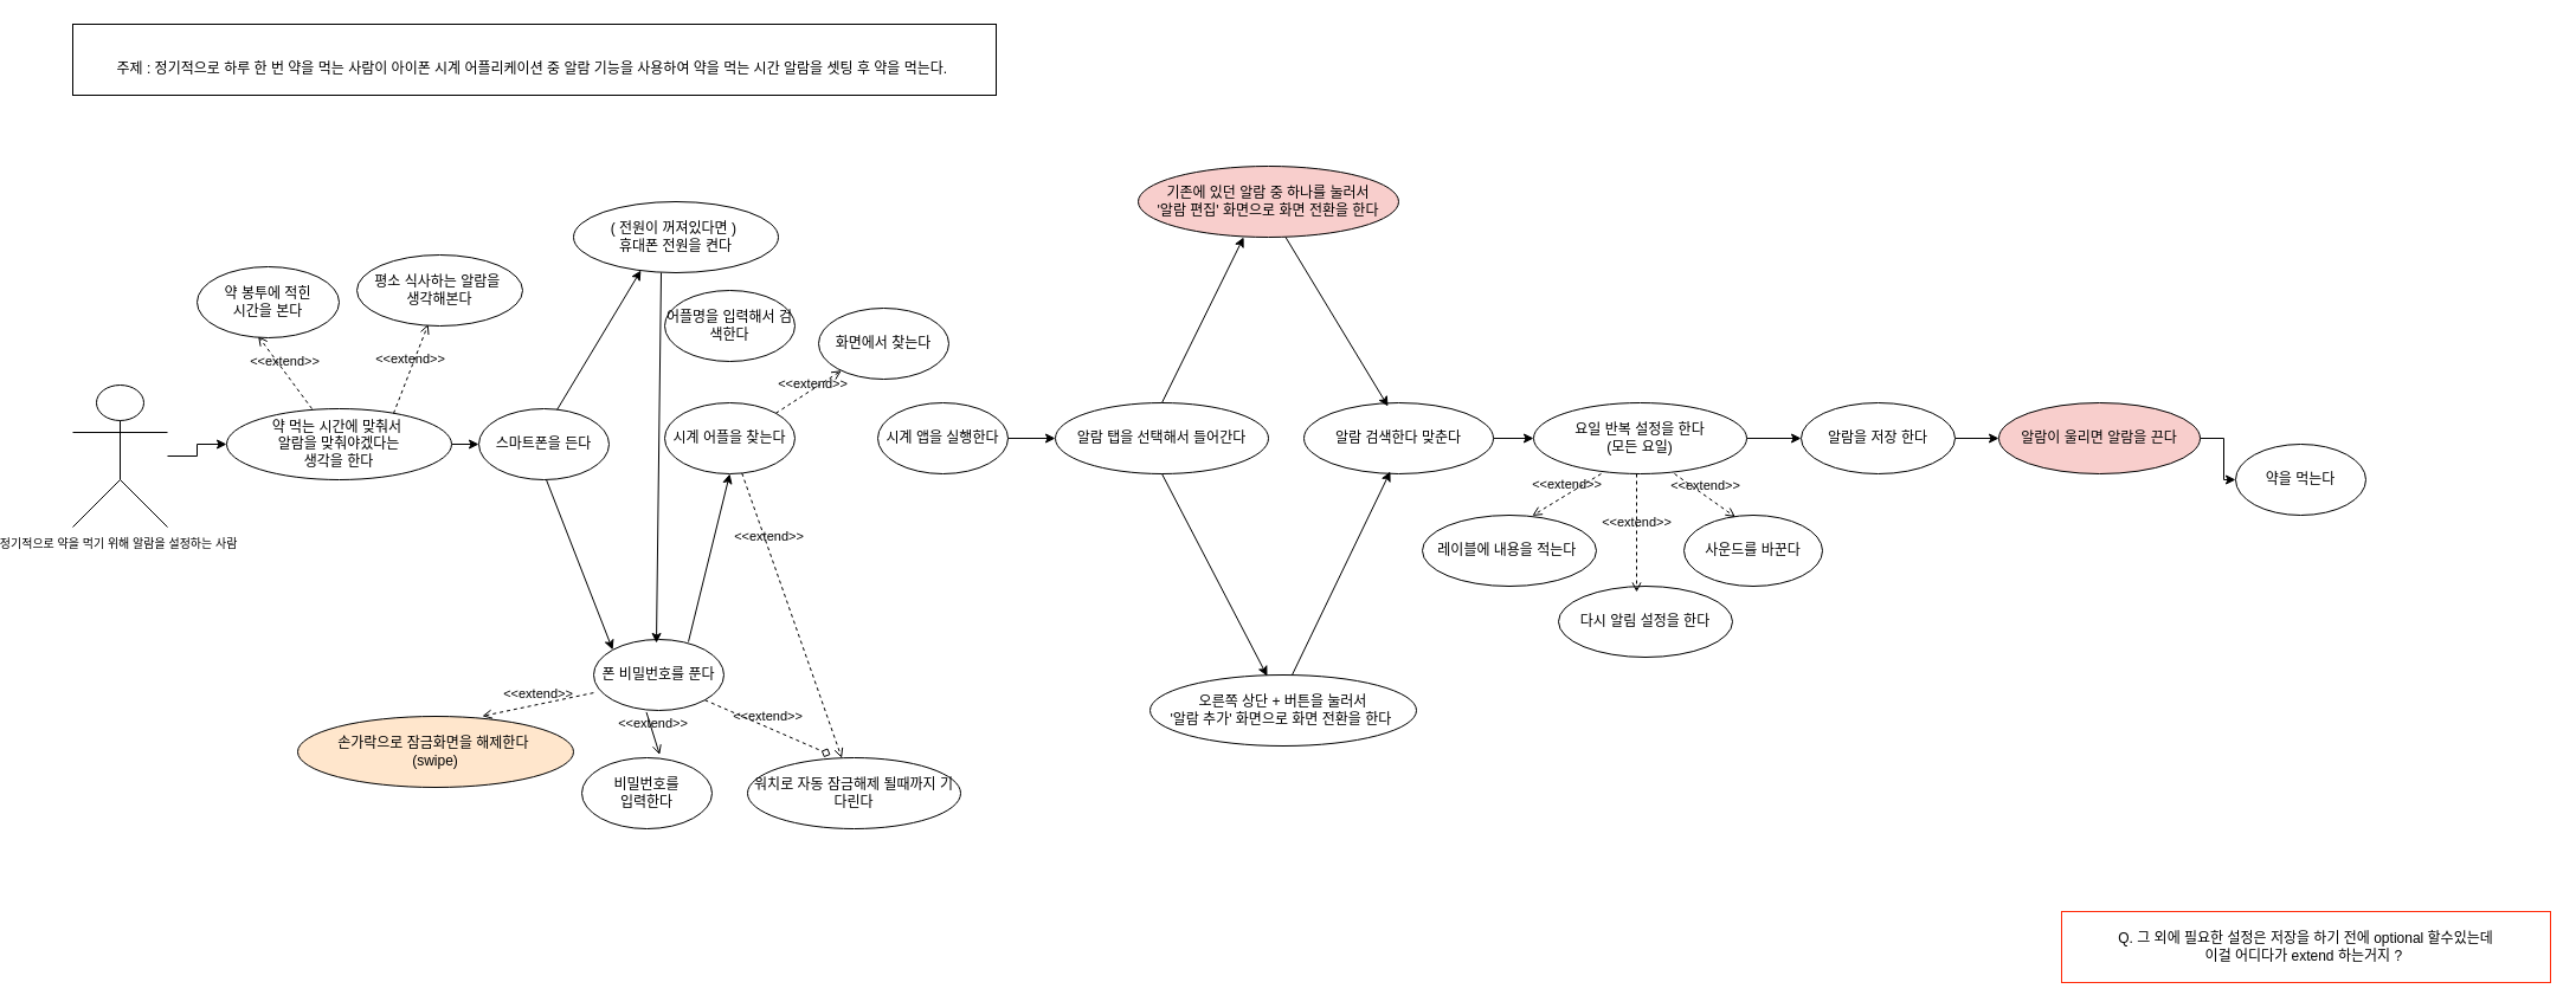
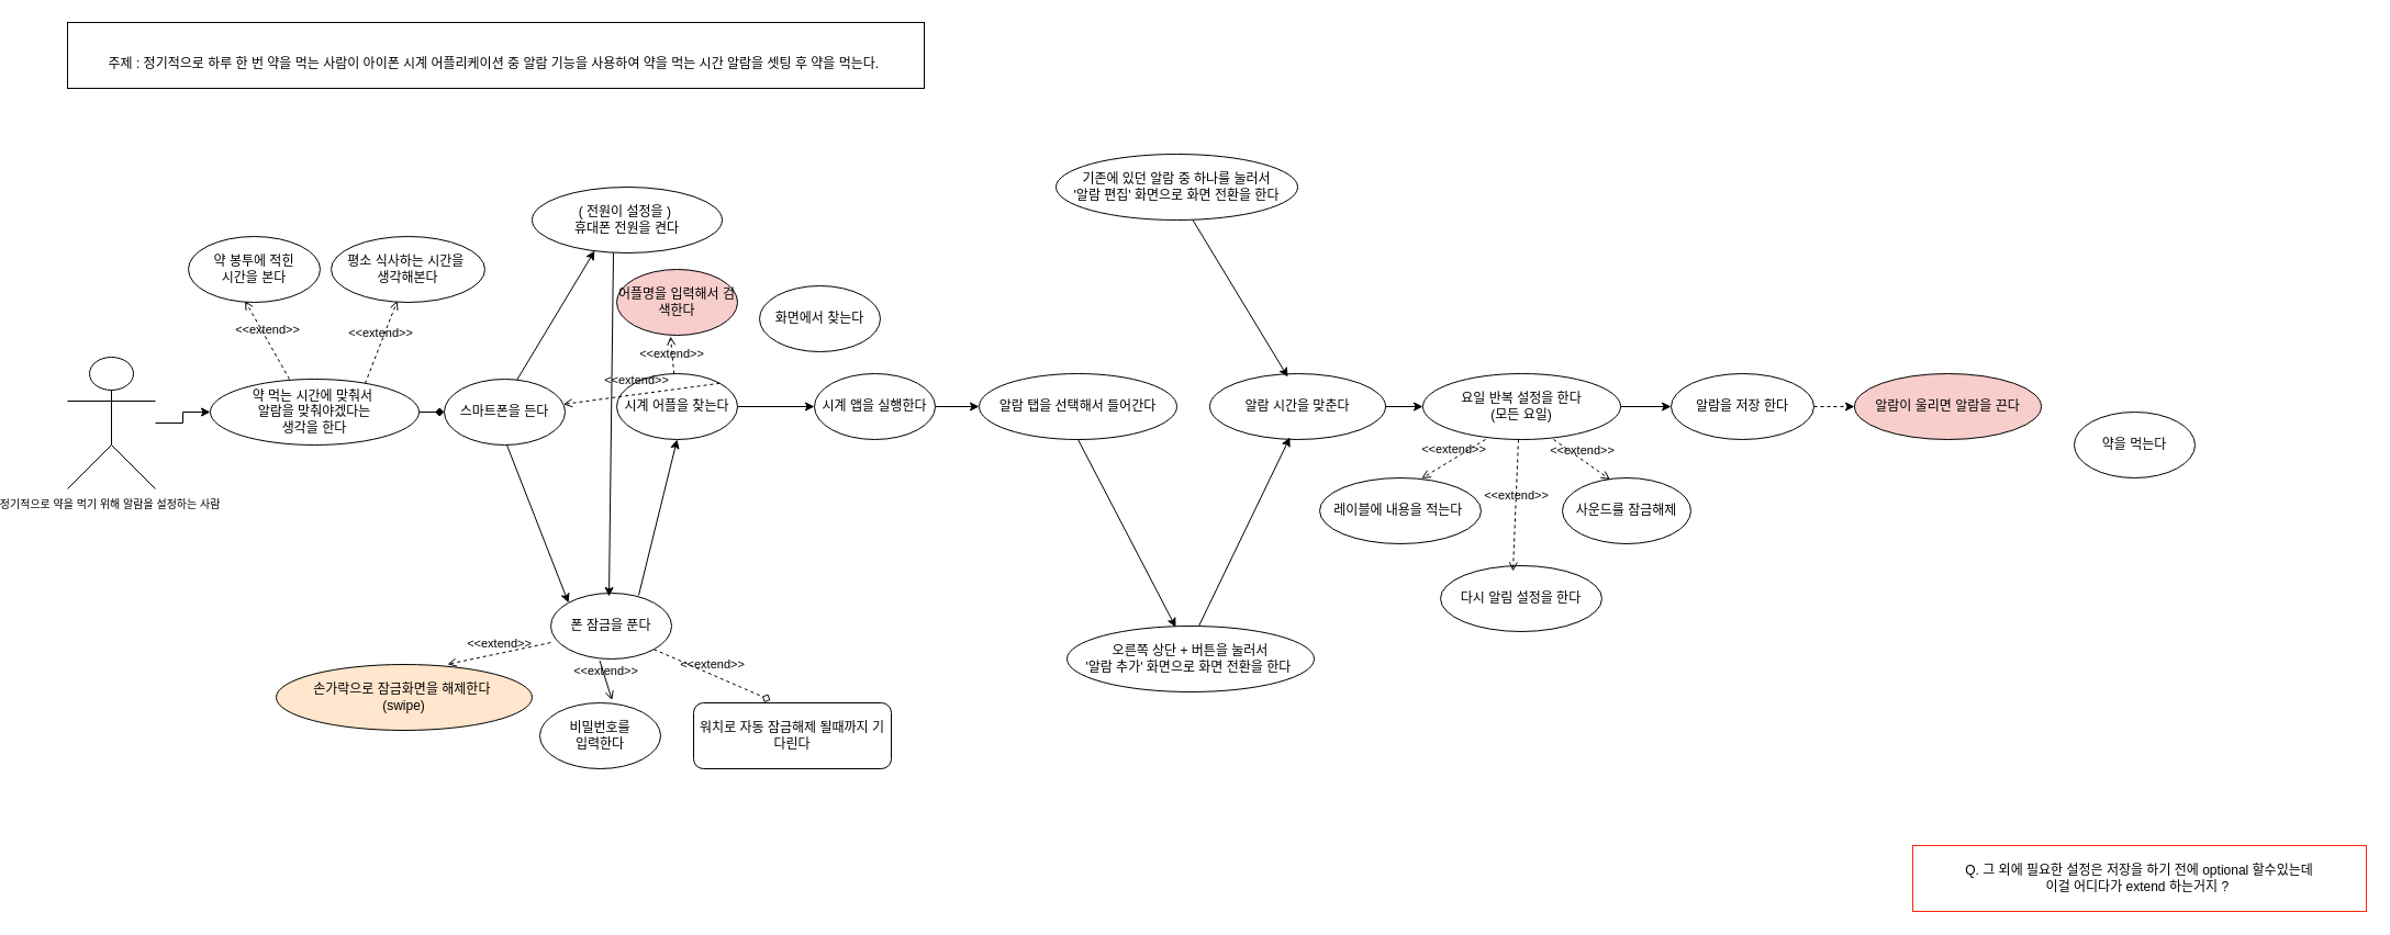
  <mxCell id="0" />
  <mxCell id="1" parent="0" />
  <mxCell id="2" value="" style="edgeStyle=orthogonalEdgeStyle;rounded=0;orthogonalLoop=1;jettySize=auto;html=1;" parent="1" source="3" target="24" edge="1"><mxGeometry relative="1" as="geometry" /></mxCell>
  <mxCell id="3" value="&lt;font style=&quot;font-size: 10px;&quot;&gt;정기적으로 약을 먹기 위해 알람을 설정하는 사람&amp;nbsp;&lt;/font&gt;" style="shape=umlActor;verticalLabelPosition=bottom;verticalAlign=top;html=1;outlineConnect=0;" parent="1" vertex="1"><mxGeometry x="20" y="325" width="80" height="120" as="geometry" /></mxCell>
  <mxCell id="4" value="스마트폰을 든다" style="ellipse;whiteSpace=wrap;html=1;" parent="1" vertex="1"><mxGeometry x="363" y="345" width="110" height="60" as="geometry" /></mxCell>
  <mxCell id="5" value="" style="edgeStyle=orthogonalEdgeStyle;rounded=0;orthogonalLoop=1;jettySize=auto;html=1;" parent="1" source="6" target="7" edge="1"><mxGeometry relative="1" as="geometry" /></mxCell>
  <mxCell id="6" value="시계 앱을 실행한다" style="ellipse;whiteSpace=wrap;html=1;" parent="1" vertex="1"><mxGeometry x="700" y="340" width="110" height="60" as="geometry" /></mxCell>
  <mxCell id="7" value="알람 탭을 선택해서 들어간다" style="ellipse;whiteSpace=wrap;html=1;" parent="1" vertex="1"><mxGeometry x="850" y="340" width="180" height="60" as="geometry" /></mxCell>
- <mxCell id="8" value="기존에 있던 알람 중 하나를 눌러서 &lt;br&gt;'알람 편집'&amp;nbsp;화면으로 화면 전환을 한다" style="ellipse;whiteSpace=wrap;html=1;fillColor=#f8cecc;" parent="1" vertex="1"><mxGeometry x="920" y="140" width="220" height="60" as="geometry" /></mxCell>
+ <mxCell id="8" value="기존에 있던 알람 중 하나를 눌러서 &lt;br&gt;'알람 편집'&amp;nbsp;화면으로 화면 전환을 한다" style="ellipse;whiteSpace=wrap;html=1;" parent="1" vertex="1"><mxGeometry x="920" y="140" width="220" height="60" as="geometry" /></mxCell>
  <mxCell id="9" value="오른쪽 상단 + 버튼을 눌러서 &lt;br&gt;'알람 추가' 화면으로 화면 전환을 한다&amp;nbsp;" style="ellipse;whiteSpace=wrap;html=1;" parent="1" vertex="1"><mxGeometry x="930" y="570" width="225" height="60" as="geometry" /></mxCell>
- <mxCell id="10" value="" style="edgeStyle=orthogonalEdgeStyle;rounded=0;orthogonalLoop=1;jettySize=auto;html=1;" parent="1" source="11" target="12" edge="1"><mxGeometry relative="1" as="geometry" /></mxCell>
  <mxCell id="11" value="알람이 울리면 알람을 끈다" style="ellipse;whiteSpace=wrap;html=1;fillColor=#f8cecc;" parent="1" vertex="1"><mxGeometry x="1647" y="340" width="170" height="60" as="geometry" /></mxCell>
  <mxCell id="12" value="약을 먹는다" style="ellipse;whiteSpace=wrap;html=1;" parent="1" vertex="1"><mxGeometry x="1847" y="375" width="110" height="60" as="geometry" /></mxCell>
  <mxCell id="13" value="&lt;br&gt;주제 : 정기적으로 하루 한 번 약을 먹는 사람이 아이폰 시계 어플리케이션 중 알람 기능을 사용하여 약을 먹는 시간 알람을 셋팅 후 약을 먹는다.&amp;nbsp;" style="rounded=0;whiteSpace=wrap;html=1;" parent="1" vertex="1"><mxGeometry x="20" y="20" width="780" height="60" as="geometry" /></mxCell>
- <mxCell id="14" value="폰 비밀번호를 푼다" style="ellipse;whiteSpace=wrap;html=1;" parent="1" vertex="1"><mxGeometry x="460" y="540" width="110" height="60" as="geometry" /></mxCell>
- <mxCell id="15" value="( 전원이 꺼져있다면 )&amp;nbsp;&lt;br&gt;휴대폰 전원을 켠다" style="ellipse;whiteSpace=wrap;html=1;" parent="1" vertex="1"><mxGeometry x="443" y="170" width="173" height="60" as="geometry" /></mxCell>
+ <mxCell id="14" value="폰 잠금을 푼다" style="ellipse;whiteSpace=wrap;html=1;" parent="1" vertex="1"><mxGeometry x="460" y="540" width="110" height="60" as="geometry" /></mxCell>
+ <mxCell id="15" value="( 전원이 설정을 )&amp;nbsp;&lt;br&gt;휴대폰 전원을 켠다" style="ellipse;whiteSpace=wrap;html=1;" parent="1" vertex="1"><mxGeometry x="443" y="170" width="173" height="60" as="geometry" /></mxCell>
+ <mxCell id="16" value="" style="edgeStyle=orthogonalEdgeStyle;rounded=0;orthogonalLoop=1;jettySize=auto;html=1;" parent="1" source="17" target="6" edge="1"><mxGeometry relative="1" as="geometry" /></mxCell>
  <mxCell id="17" value="시계 어플을 찾는다" style="ellipse;whiteSpace=wrap;html=1;" parent="1" vertex="1"><mxGeometry x="520" y="340" width="110" height="60" as="geometry" /></mxCell>
  <mxCell id="18" value="손가락으로 잠금화면을 해제한다&amp;nbsp;&lt;br&gt;(swipe)" style="ellipse;whiteSpace=wrap;html=1;fillColor=#ffe6cc;" parent="1" vertex="1"><mxGeometry x="210" y="605" width="233" height="60" as="geometry" /></mxCell>
  <mxCell id="19" value="비밀번호를 &lt;br&gt;입력한다" style="ellipse;whiteSpace=wrap;html=1;" parent="1" vertex="1"><mxGeometry x="450" y="640" width="110" height="60" as="geometry" /></mxCell>
- <mxCell id="20" value="워치로 자동 잠금해제 될때까지 기다린다" style="ellipse;whiteSpace=wrap;html=1;" parent="1" vertex="1"><mxGeometry x="590" y="640" width="180" height="60" as="geometry" /></mxCell>
+ <mxCell id="20" value="워치로 자동 잠금해제 될때까지 기다린다" style="whiteSpace=wrap;html=1;rounded=1;" parent="1" vertex="1"><mxGeometry x="590" y="640" width="180" height="60" as="geometry" /></mxCell>
  <mxCell id="21" value="화면에서 찾는다" style="ellipse;whiteSpace=wrap;html=1;" parent="1" vertex="1"><mxGeometry x="650" y="260" width="110" height="60" as="geometry" /></mxCell>
- <mxCell id="22" value="어플명을 입력해서 검색한다" style="ellipse;whiteSpace=wrap;html=1;" parent="1" vertex="1"><mxGeometry x="520" y="245" width="110" height="60" as="geometry" /></mxCell>
- <mxCell id="23" value="" style="edgeStyle=orthogonalEdgeStyle;rounded=0;orthogonalLoop=1;jettySize=auto;html=1;" parent="1" source="24" target="4" edge="1"><mxGeometry relative="1" as="geometry" /></mxCell>
+ <mxCell id="22" value="어플명을 입력해서 검색한다" style="ellipse;whiteSpace=wrap;html=1;fillColor=#f8cecc;" parent="1" vertex="1"><mxGeometry x="520" y="245" width="110" height="60" as="geometry" /></mxCell>
+ <mxCell id="23" value="" style="edgeStyle=orthogonalEdgeStyle;rounded=0;orthogonalLoop=1;jettySize=auto;html=1;endArrow=diamond;" parent="1" source="24" target="4" edge="1"><mxGeometry relative="1" as="geometry" /></mxCell>
  <mxCell id="24" value="약 먹는 시간에 맞춰서&amp;nbsp;&lt;br&gt;알람을 맞춰야겠다는&lt;br&gt;생각을 한다" style="ellipse;whiteSpace=wrap;html=1;" parent="1" vertex="1"><mxGeometry x="150" y="345" width="190" height="60" as="geometry" /></mxCell>
  <mxCell id="25" value="&amp;lt;&amp;lt;extend&amp;gt;&amp;gt;" style="html=1;verticalAlign=bottom;labelBackgroundColor=none;endArrow=open;endFill=0;dashed=1;rounded=0;entryX=0.43;entryY=0.977;entryDx=0;entryDy=0;entryPerimeter=0;" parent="1" target="26" edge="1"><mxGeometry width="160" relative="1" as="geometry"><mxPoint x="222" y="345" as="sourcePoint" /><mxPoint x="330" y="345" as="targetPoint" /></mxGeometry></mxCell>
- <mxCell id="26" value="약 봉투에 적힌&lt;br&gt;시간을 본다" style="ellipse;whiteSpace=wrap;html=1;" parent="1" vertex="1"><mxGeometry x="125" y="225" width="120" height="60" as="geometry" /></mxCell>
+ <mxCell id="26" value="약 봉투에 적힌&lt;br&gt;시간을 본다" style="ellipse;whiteSpace=wrap;html=1;" parent="1" vertex="1"><mxGeometry x="130" y="215" width="120" height="60" as="geometry" /></mxCell>
  <mxCell id="27" value="&amp;lt;&amp;lt;extend&amp;gt;&amp;gt;" style="html=1;verticalAlign=bottom;labelBackgroundColor=none;endArrow=open;endFill=0;dashed=1;rounded=0;entryX=0.43;entryY=0.977;entryDx=0;entryDy=0;entryPerimeter=0;exitX=0.742;exitY=0.066;exitDx=0;exitDy=0;exitPerimeter=0;" parent="1" source="24" target="28" edge="1"><mxGeometry width="160" relative="1" as="geometry"><mxPoint x="312" y="345" as="sourcePoint" /><mxPoint x="420" y="345" as="targetPoint" /></mxGeometry></mxCell>
- <mxCell id="28" value="평소 식사하는 알람을&amp;nbsp;&lt;br&gt;생각해본다" style="ellipse;whiteSpace=wrap;html=1;" parent="1" vertex="1"><mxGeometry x="260" y="215" width="140" height="60" as="geometry" /></mxCell>
+ <mxCell id="28" value="평소 식사하는 시간을&amp;nbsp;&lt;br&gt;생각해본다" style="ellipse;whiteSpace=wrap;html=1;" parent="1" vertex="1"><mxGeometry x="260" y="215" width="140" height="60" as="geometry" /></mxCell>
  <mxCell id="29" value="" style="edgeStyle=orthogonalEdgeStyle;rounded=0;orthogonalLoop=1;jettySize=auto;html=1;" parent="1" source="30" target="34" edge="1"><mxGeometry relative="1" as="geometry" /></mxCell>
- <mxCell id="30" value="알람 검색한다 맞춘다" style="ellipse;whiteSpace=wrap;html=1;" parent="1" vertex="1"><mxGeometry x="1060" y="340" width="160" height="60" as="geometry" /></mxCell>
- <mxCell id="31" value="" style="edgeStyle=orthogonalEdgeStyle;rounded=0;orthogonalLoop=1;jettySize=auto;html=1;" parent="1" source="32" target="11" edge="1"><mxGeometry relative="1" as="geometry" /></mxCell>
+ <mxCell id="30" value="알람 시간을 맞춘다" style="ellipse;whiteSpace=wrap;html=1;" parent="1" vertex="1"><mxGeometry x="1060" y="340" width="160" height="60" as="geometry" /></mxCell>
+ <mxCell id="31" value="" style="edgeStyle=orthogonalEdgeStyle;rounded=0;orthogonalLoop=1;jettySize=auto;html=1;dashed=1;" parent="1" source="32" target="11" edge="1"><mxGeometry relative="1" as="geometry" /></mxCell>
  <mxCell id="32" value="알람을 저장 한다" style="ellipse;whiteSpace=wrap;html=1;" parent="1" vertex="1"><mxGeometry x="1480" y="340" width="130" height="60" as="geometry" /></mxCell>
  <mxCell id="33" value="" style="edgeStyle=orthogonalEdgeStyle;rounded=0;orthogonalLoop=1;jettySize=auto;html=1;" parent="1" source="34" target="32" edge="1"><mxGeometry relative="1" as="geometry" /></mxCell>
  <mxCell id="34" value="요일 반복 설정을 한다&lt;br&gt;(모든 요일)" style="ellipse;whiteSpace=wrap;html=1;" parent="1" vertex="1"><mxGeometry x="1254" y="340" width="180" height="60" as="geometry" /></mxCell>
  <mxCell id="35" value="레이블에 내용을 적는다&amp;nbsp;" style="ellipse;whiteSpace=wrap;html=1;" parent="1" vertex="1"><mxGeometry x="1160" y="435" width="147" height="60" as="geometry" /></mxCell>
  <mxCell id="36" value="Q. 그 외에 필요한 설정은 저장을 하기 전에 optional 할수있는데 &lt;br&gt;이걸 어디다가 extend 하는거지 ?&amp;nbsp;&lt;br&gt;" style="rounded=0;whiteSpace=wrap;html=1;strokeColor=#FF2908;" parent="1" vertex="1"><mxGeometry x="1700" y="770" width="413" height="60" as="geometry" /></mxCell>
- <mxCell id="37" value="사운드를 바꾼다" style="ellipse;whiteSpace=wrap;html=1;" parent="1" vertex="1"><mxGeometry x="1381" y="435" width="117" height="60" as="geometry" /></mxCell>
- <mxCell id="38" value="다시 알림 설정을 한다" style="ellipse;whiteSpace=wrap;html=1;" parent="1" vertex="1"><mxGeometry x="1275" y="495" width="147" height="60" as="geometry" /></mxCell>
+ <mxCell id="37" value="사운드를 잠금해제" style="ellipse;whiteSpace=wrap;html=1;" parent="1" vertex="1"><mxGeometry x="1381" y="435" width="117" height="60" as="geometry" /></mxCell>
+ <mxCell id="38" value="다시 알림 설정을 한다" style="ellipse;whiteSpace=wrap;html=1;" parent="1" vertex="1"><mxGeometry x="1270" y="515" width="147" height="60" as="geometry" /></mxCell>
  <mxCell id="39" value="&amp;lt;&amp;lt;extend&amp;gt;&amp;gt;" style="html=1;verticalAlign=bottom;labelBackgroundColor=none;endArrow=open;endFill=0;dashed=1;rounded=0;entryX=0.371;entryY=0.026;entryDx=0;entryDy=0;entryPerimeter=0;exitX=0.742;exitY=0.066;exitDx=0;exitDy=0;exitPerimeter=0;" parent="1" target="37" edge="1"><mxGeometry width="160" relative="1" as="geometry"><mxPoint x="1373" y="400" as="sourcePoint" /><mxPoint x="1404" y="325" as="targetPoint" /></mxGeometry></mxCell>
  <mxCell id="40" value="&amp;lt;&amp;lt;extend&amp;gt;&amp;gt;" style="html=1;verticalAlign=bottom;labelBackgroundColor=none;endArrow=open;endFill=0;dashed=1;rounded=0;entryX=0.632;entryY=0.007;entryDx=0;entryDy=0;entryPerimeter=0;" parent="1" target="35" edge="1"><mxGeometry width="160" relative="1" as="geometry"><mxPoint x="1311" y="400" as="sourcePoint" /><mxPoint x="1281" y="420" as="targetPoint" /></mxGeometry></mxCell>
  <mxCell id="41" value="&amp;lt;&amp;lt;extend&amp;gt;&amp;gt;" style="html=1;verticalAlign=bottom;labelBackgroundColor=none;endArrow=open;endFill=0;dashed=1;rounded=0;entryX=0.449;entryY=0.083;entryDx=0;entryDy=0;entryPerimeter=0;exitX=0.742;exitY=0.066;exitDx=0;exitDy=0;exitPerimeter=0;" parent="1" target="38" edge="1"><mxGeometry width="160" relative="1" as="geometry"><mxPoint x="1341" y="400" as="sourcePoint" /><mxPoint x="1372" y="325" as="targetPoint" /></mxGeometry></mxCell>
  <mxCell id="42" value="&amp;lt;&amp;lt;extend&amp;gt;&amp;gt;" style="html=1;verticalAlign=bottom;labelBackgroundColor=none;endArrow=open;endFill=0;dashed=1;rounded=0;entryX=0.669;entryY=-0.003;entryDx=0;entryDy=0;entryPerimeter=0;exitX=-0.001;exitY=0.752;exitDx=0;exitDy=0;exitPerimeter=0;" parent="1" source="14" target="18" edge="1"><mxGeometry width="160" relative="1" as="geometry"><mxPoint x="500" y="580" as="sourcePoint" /><mxPoint x="460" y="509" as="targetPoint" /></mxGeometry></mxCell>
  <mxCell id="43" value="&amp;lt;&amp;lt;extend&amp;gt;&amp;gt;" style="html=1;verticalAlign=bottom;labelBackgroundColor=none;endArrow=open;endFill=0;dashed=0;rounded=0;entryX=0.598;entryY=-0.042;entryDx=0;entryDy=0;entryPerimeter=0;exitX=0.405;exitY=1.026;exitDx=0;exitDy=0;exitPerimeter=0;" parent="1" source="14" target="19" edge="1"><mxGeometry width="160" relative="1" as="geometry"><mxPoint x="531" y="590" as="sourcePoint" /><mxPoint x="397" y="615" as="targetPoint" /></mxGeometry></mxCell>
  <mxCell id="44" value="&amp;lt;&amp;lt;extend&amp;gt;&amp;gt;" style="html=1;verticalAlign=bottom;labelBackgroundColor=none;endArrow=diamond;endFill=0;dashed=1;rounded=0;entryX=0.389;entryY=-0.042;entryDx=0;entryDy=0;exitX=1;exitY=1;exitDx=0;exitDy=0;entryPerimeter=0;" parent="1" source="14" target="20" edge="1"><mxGeometry width="160" relative="1" as="geometry"><mxPoint x="572.98" y="567.02" as="sourcePoint" /><mxPoint x="648" y="677" as="targetPoint" /></mxGeometry></mxCell>
- <mxCell id="45" value="&amp;lt;&amp;lt;extend&amp;gt;&amp;gt;" style="html=1;verticalAlign=bottom;labelBackgroundColor=none;endArrow=open;endFill=0;dashed=1;rounded=0;" parent="1" source="17" target="20" edge="1"><mxGeometry x="-0.471" y="1" width="160" relative="1" as="geometry"><mxPoint x="642" y="220" as="sourcePoint" /><mxPoint x="548" y="265" as="targetPoint" /><mxPoint as="offset" /></mxGeometry></mxCell>
- <mxCell id="46" value="&amp;lt;&amp;lt;extend&amp;gt;&amp;gt;" style="html=1;verticalAlign=bottom;labelBackgroundColor=none;endArrow=open;endFill=0;dashed=1;rounded=0;exitX=1;exitY=0;exitDx=0;exitDy=0;" parent="1" source="17" target="21" edge="1"><mxGeometry x="0.052" y="-4" width="160" relative="1" as="geometry"><mxPoint x="680" y="225" as="sourcePoint" /><mxPoint x="759" y="296" as="targetPoint" /><mxPoint as="offset" /></mxGeometry></mxCell>
+ <mxCell id="45" value="&amp;lt;&amp;lt;extend&amp;gt;&amp;gt;" style="html=1;verticalAlign=bottom;labelBackgroundColor=none;endArrow=open;endFill=0;dashed=1;rounded=0;entryX=0.445;entryY=1.017;entryDx=0;entryDy=0;entryPerimeter=0;" parent="1" source="17" target="22" edge="1"><mxGeometry x="-0.471" y="1" width="160" relative="1" as="geometry"><mxPoint x="642" y="220" as="sourcePoint" /><mxPoint x="548" y="265" as="targetPoint" /><mxPoint as="offset" /></mxGeometry></mxCell>
+ <mxCell id="46" value="&amp;lt;&amp;lt;extend&amp;gt;&amp;gt;" style="html=1;verticalAlign=bottom;labelBackgroundColor=none;endArrow=open;endFill=0;dashed=1;rounded=0;exitX=1;exitY=0;exitDx=0;exitDy=0;" parent="1" source="17" target="4" edge="1"><mxGeometry x="0.052" y="-4" width="160" relative="1" as="geometry"><mxPoint x="680" y="225" as="sourcePoint" /><mxPoint x="759" y="296" as="targetPoint" /><mxPoint as="offset" /></mxGeometry></mxCell>
  <mxCell id="47" value="" style="endArrow=classic;html=1;rounded=0;entryX=0.329;entryY=0.967;entryDx=0;entryDy=0;entryPerimeter=0;exitX=0.591;exitY=0.033;exitDx=0;exitDy=0;exitPerimeter=0;" parent="1" target="15" edge="1"><mxGeometry width="50" height="50" relative="1" as="geometry"><mxPoint x="429.01" y="345.98" as="sourcePoint" /><mxPoint x="487.963" y="276" as="targetPoint" /></mxGeometry></mxCell>
  <mxCell id="48" value="" style="endArrow=classic;html=1;rounded=0;exitX=0.591;exitY=0.033;exitDx=0;exitDy=0;exitPerimeter=0;entryX=0;entryY=0;entryDx=0;entryDy=0;" parent="1" target="14" edge="1"><mxGeometry width="50" height="50" relative="1" as="geometry"><mxPoint x="420" y="404.99" as="sourcePoint" /><mxPoint x="470" y="490" as="targetPoint" /></mxGeometry></mxCell>
  <mxCell id="49" value="" style="endArrow=classic;html=1;rounded=0;entryX=0.6;entryY=0.05;entryDx=0;entryDy=0;entryPerimeter=0;" parent="1" edge="1"><mxGeometry width="50" height="50" relative="1" as="geometry"><mxPoint x="517" y="230" as="sourcePoint" /><mxPoint x="513" y="543" as="targetPoint" /></mxGeometry></mxCell>
  <mxCell id="50" value="" style="endArrow=classic;html=1;rounded=0;entryX=0.5;entryY=1;entryDx=0;entryDy=0;" parent="1" target="17" edge="1"><mxGeometry width="50" height="50" relative="1" as="geometry"><mxPoint x="540" y="542" as="sourcePoint" /><mxPoint x="610" y="402" as="targetPoint" /></mxGeometry></mxCell>
- <mxCell id="51" value="" style="endArrow=classic;html=1;rounded=0;entryX=0.405;entryY=1;entryDx=0;entryDy=0;entryPerimeter=0;exitX=0.5;exitY=0;exitDx=0;exitDy=0;" parent="1" source="7" target="8" edge="1"><mxGeometry width="50" height="50" relative="1" as="geometry"><mxPoint x="949.01" y="340" as="sourcePoint" /><mxPoint x="1020" y="222.02" as="targetPoint" /></mxGeometry></mxCell>
  <mxCell id="52" value="" style="endArrow=classic;html=1;rounded=0;exitX=0.591;exitY=0.033;exitDx=0;exitDy=0;exitPerimeter=0;entryX=0.44;entryY=0.017;entryDx=0;entryDy=0;entryPerimeter=0;" parent="1" target="9" edge="1"><mxGeometry width="50" height="50" relative="1" as="geometry"><mxPoint x="940" y="400" as="sourcePoint" /><mxPoint x="996" y="544.01" as="targetPoint" /></mxGeometry></mxCell>
  <mxCell id="53" value="" style="endArrow=classic;html=1;rounded=0;entryX=0.444;entryY=0.05;entryDx=0;entryDy=0;entryPerimeter=0;" parent="1" target="30" edge="1"><mxGeometry width="50" height="50" relative="1" as="geometry"><mxPoint x="1044.5" y="200" as="sourcePoint" /><mxPoint x="1040.5" y="513" as="targetPoint" /></mxGeometry></mxCell>
  <mxCell id="54" value="" style="endArrow=classic;html=1;rounded=0;entryX=0.456;entryY=0.967;entryDx=0;entryDy=0;entryPerimeter=0;" parent="1" target="30" edge="1"><mxGeometry width="50" height="50" relative="1" as="geometry"><mxPoint x="1050" y="570" as="sourcePoint" /><mxPoint x="1105" y="428" as="targetPoint" /></mxGeometry></mxCell>
